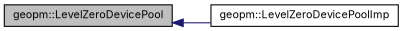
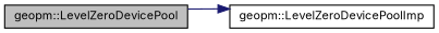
  digraph {
    rankdir=LR
    fontname=Inter
    node [color=black fontname=Inter fontsize=10 shape=record style=filled]
    n1 [fillcolor=grey75 fontcolor=black height=0.2 label="geopm::LevelZeroDevicePool" width=0.4]
    n2 [fillcolor=white height=0.2 label="geopm::LevelZeroDevicePoolImp" width=0.4]
-   n1 -> n2 [color=midnightblue dir=back fontname=Inter fontsize=10 labelfontname=Helvetica labelfontsize=10 style=solid]
+   n2 -> n1 [color=midnightblue dir=back fontname=Inter fontsize=10 labelfontname=Helvetica labelfontsize=10 style=solid]
  }
